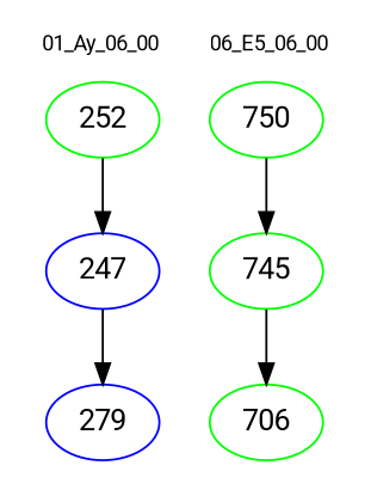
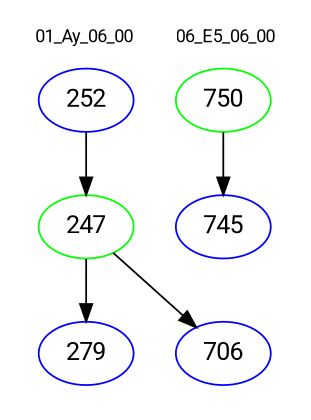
  digraph {
    fontname=Roboto
    node [color=blue fontname=Roboto]
    edge [color=black fontname=Roboto]
-   n1 [color=green label=252]
-   n2 [label=247]
+   n1 [label=252]
+   n2 [color=green label=247]
    n3 [label=279]
    n4 [color=green label=750]
-   n5 [color=green label=745]
-   n6 [color=green label=706]
+   n5 [label=745]
+   n6 [label=706]
    subgraph cluster_1 {
      color=white
      fontsize=10
      label="01_Ay_06_00"
      n1
      n2
      n3
    }
    subgraph cluster_2 {
      color=white
      fontsize=10
      label="06_E5_06_00"
      n4
      n5
      n6
    }
    n1 -> n2
    n2 -> n3
    n4 -> n5
-   n5 -> n6
+   n2 -> n6
  }
